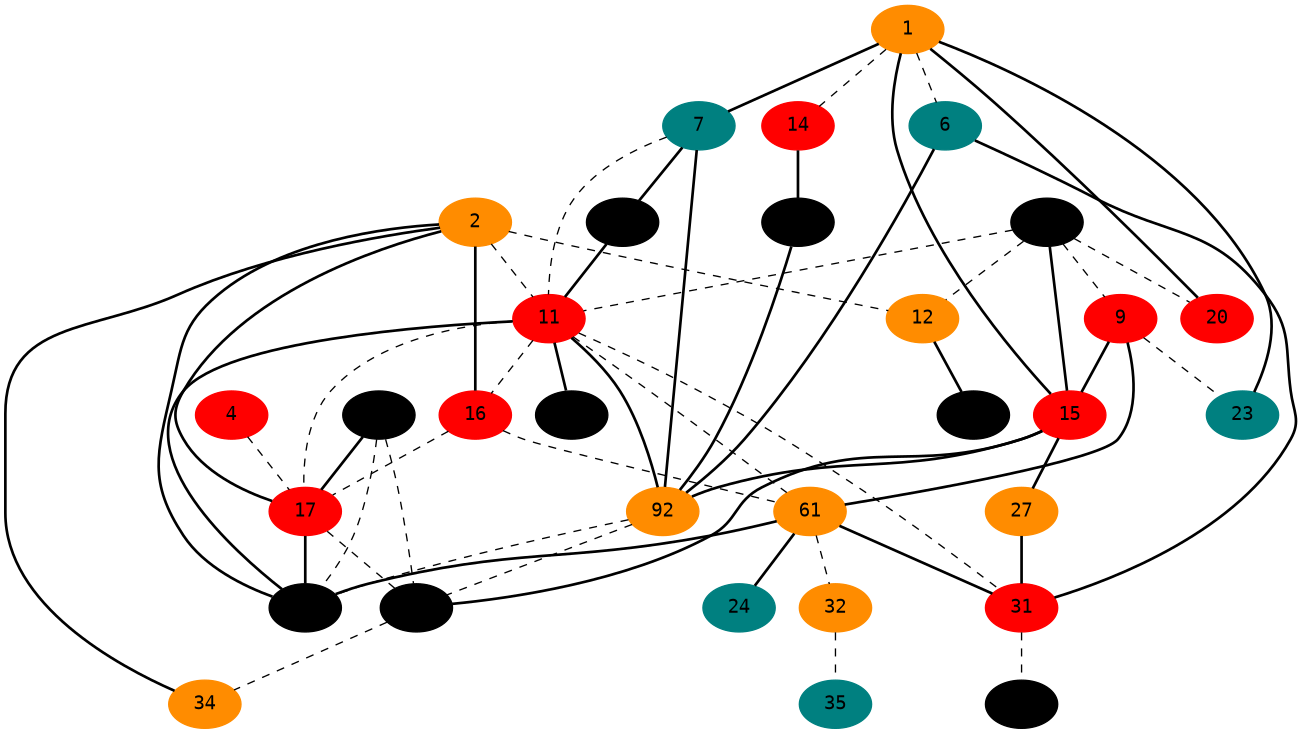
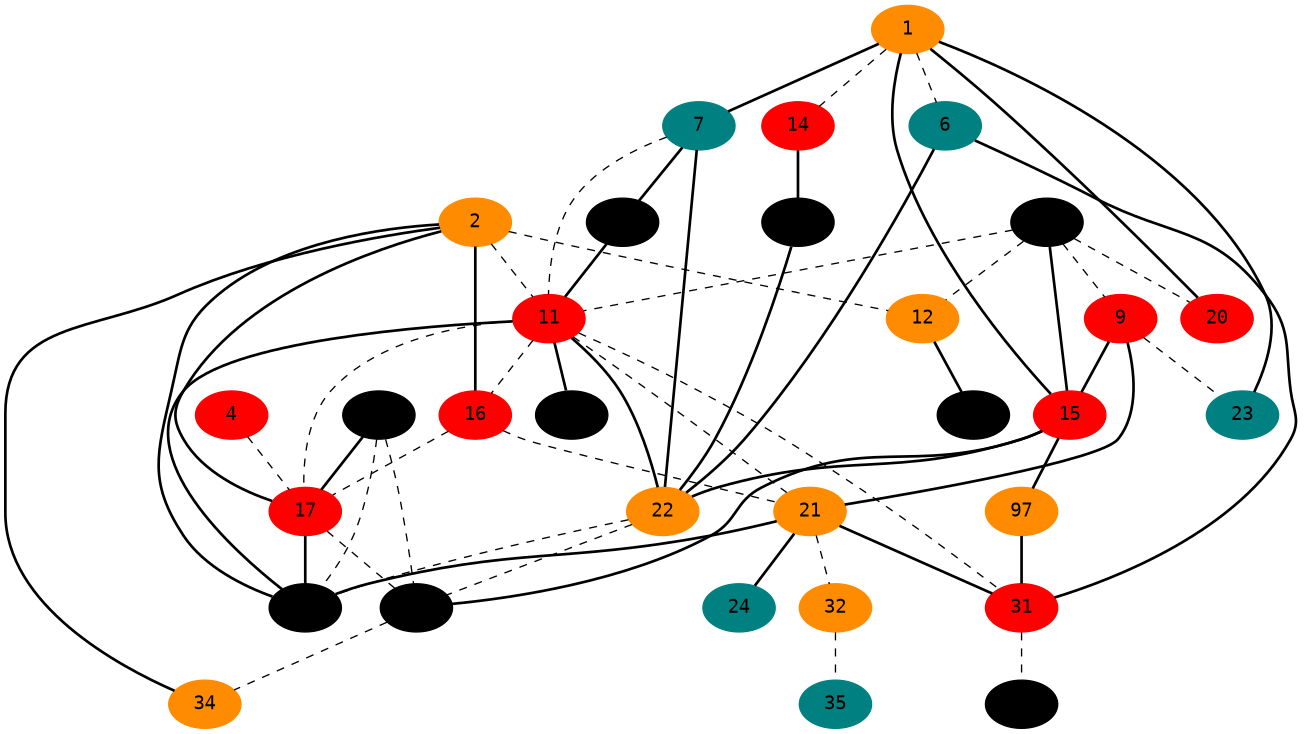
  graph {
    fontname="DejaVu Sans Mono"
    node [color=red fontname="DejaVu Sans Mono" style=filled]
    edge [fontname="DejaVu Sans Mono" style=bold weight=1.0]
    6 [color=teal]
    1 [color=darkorange]
    7 [color=teal]
    14
    15
    20
    23 [color=teal]
-   22 [color=darkorange label=92]
+   22 [color=darkorange]
    31
    11
    8 [color=black]
    19 [color=black]
    25 [color=black]
-   27 [color=darkorange]
+   27 [color=darkorange label=97]
    2 [color=darkorange]
    12 [color=darkorange]
    16
    17
    29 [color=black]
    34 [color=darkorange]
-   21 [color=darkorange label=61]
+   21 [color=darkorange]
    36 [color=black]
    28 [color=black]
    3 [color=black]
    9
    4
    5 [color=black]
    33 [color=black]
    32 [color=darkorange]
    24 [color=teal]
    35 [color=teal]
    6 -- 22
    6 -- 31
    1 -- 6 [style=dashed weight=3.0]
    1 -- 7 [weight=3.0]
    1 -- 14 [style=dashed]
    1 -- 15
    1 -- 20
    1 -- 23
    7 -- 22
    7 -- 11 [style=dashed]
    7 -- 8
    14 -- 19
    15 -- 22
    15 -- 25
    15 -- 27
    22 -- 25 [style=dashed]
    22 -- 29 [style=dashed]
    31 -- 33 [style=dashed]
    11 -- 22
    11 -- 31 [style=dashed]
    11 -- 16 [style=dashed]
    11 -- 17 [style=dashed weight=2.0]
    11 -- 29 [weight=2.0]
    11 -- 21 [style=dashed]
    11 -- 36
    8 -- 11
    19 -- 22
    25 -- 34 [style=dashed]
    27 -- 31 [weight=3.0]
    2 -- 11 [style=dashed]
    2 -- 12 [style=dashed]
    2 -- 16 [weight=2.0]
    2 -- 17
    2 -- 29
    2 -- 34
    12 -- 28
    16 -- 17 [style=dashed]
    16 -- 21 [style=dashed]
    17 -- 25 [style=dashed weight=2.0]
    17 -- 29
    21 -- 31
    21 -- 29
    21 -- 32 [style=dashed]
    21 -- 24
    3 -- 15
    3 -- 20 [style=dashed]
    3 -- 11 [style=dashed]
    3 -- 12 [style=dashed]
    3 -- 9 [style=dashed]
    9 -- 15
    9 -- 23 [style=dashed]
    9 -- 21
    4 -- 17 [style=dashed]
    5 -- 25 [style=dashed]
    5 -- 17
    5 -- 29 [style=dashed]
    32 -- 35 [style=dashed]
  }
